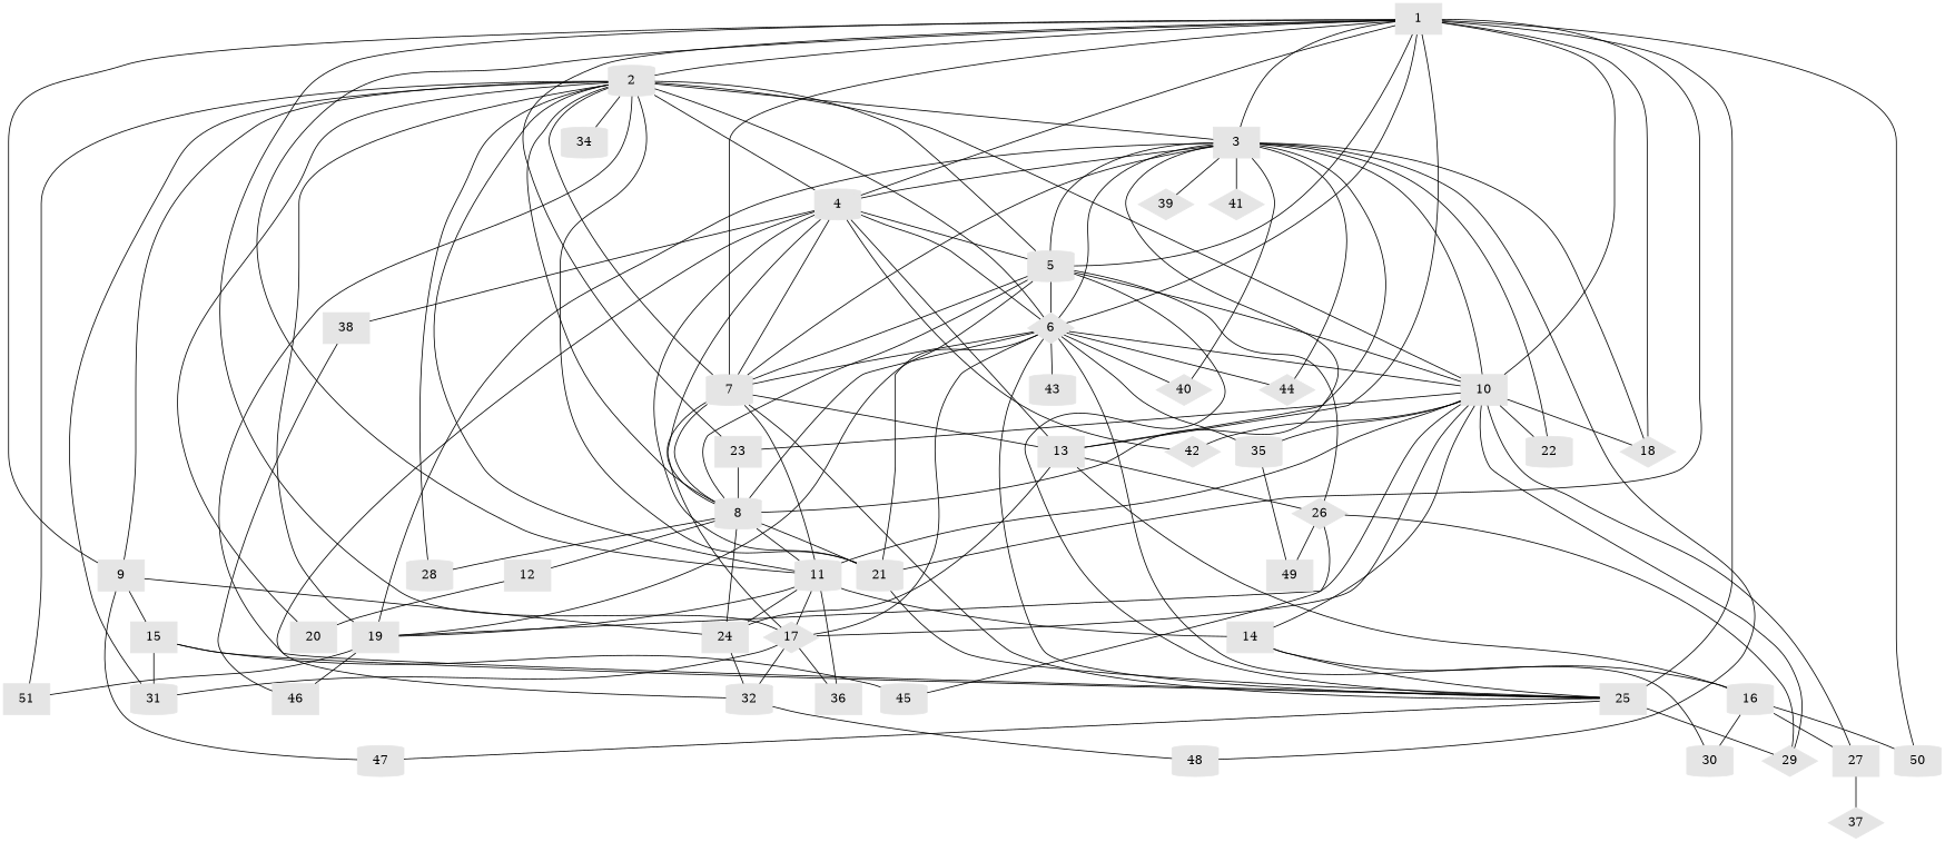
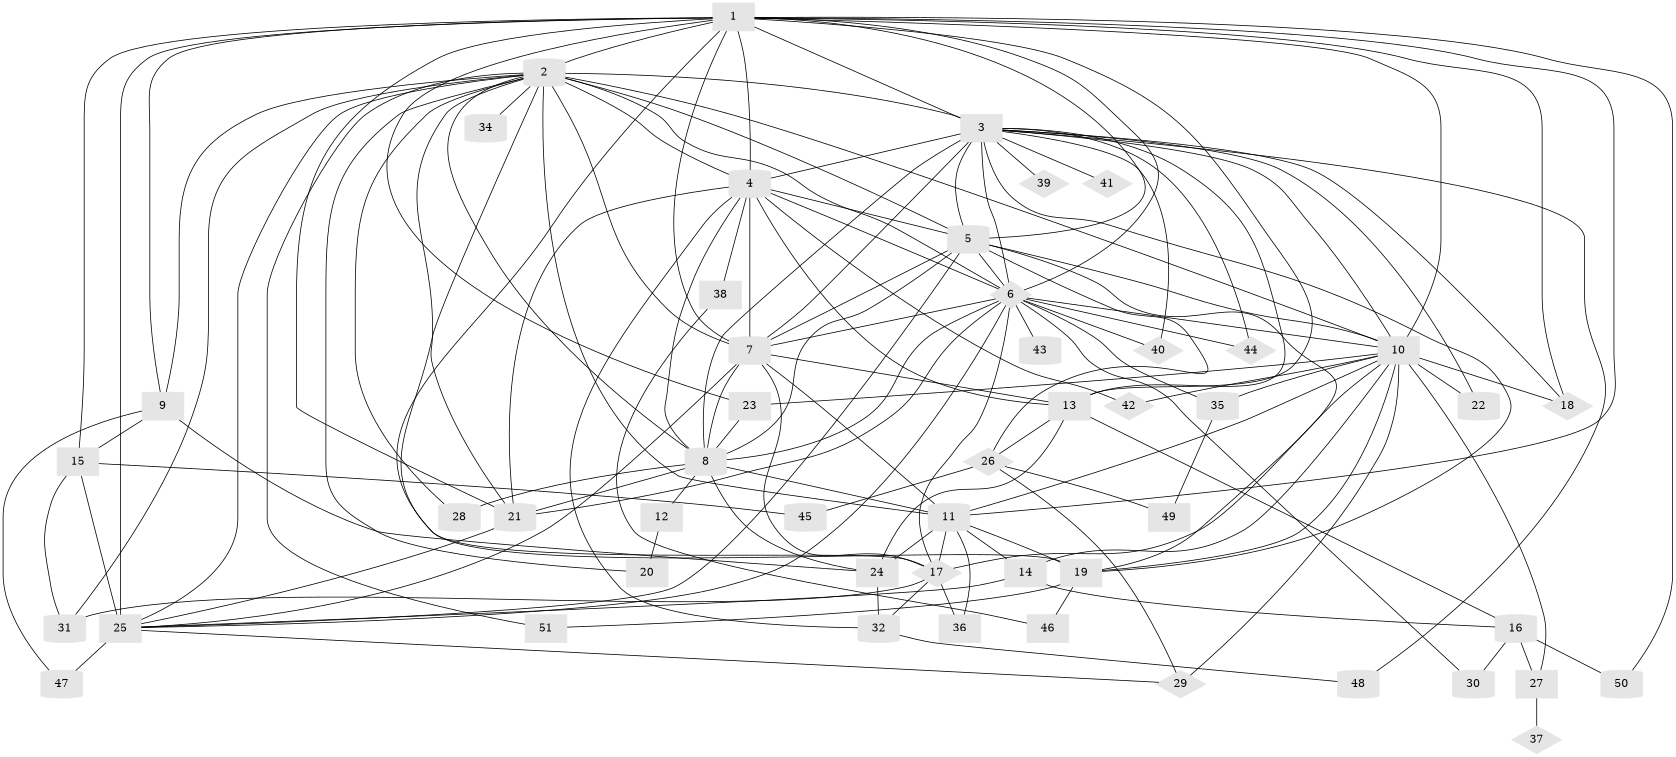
  graph {
    node [color=gray90 shape=cylinder style=filled]
    edge [weight=1.0]
    1 [shape=box]
    2
    3 [shape=box]
    4
    5
    6 [shape=diamond]
    7
    9 [shape=box]
    10 [shape=box]
    11
    13 [shape=box]
    15 [shape=box]
    17 [shape=diamond]
    18 [shape=diamond]
    21
    23 [shape=box]
    25 [shape=box]
    50
    8
    19 [shape=box]
    20 [shape=box]
    28
    31
    34
    51 [shape=box]
    22
    39 [shape=diamond]
    40 [shape=diamond]
    41 [shape=diamond]
    44 [shape=diamond]
    48
    32
    38 [shape=box]
    42 [shape=diamond]
    26 [shape=diamond]
    30
    35
    43
    12 [shape=box]
    24 [shape=box]
    47
    14 [shape=box]
    27 [shape=box]
    29 [shape=diamond]
    36 [shape=box]
    16
    45
    46 [shape=box]
    49 [shape=box]
    37 [shape=diamond]
    1 -- 2 [weight=2.0]
    1 -- 3 [weight=3.0]
    1 -- 4 [weight=4.0]
    1 -- 5 [weight=3.0]
    1 -- 6 [weight=2.0]
    1 -- 7 [weight=2.0]
    1 -- 9
    1 -- 10
    1 -- 11
    1 -- 13
+   1 -- 15
    1 -- 17
    1 -- 18
    1 -- 21
    1 -- 23
    1 -- 25 [weight=11.0]
    1 -- 50
    2 -- 3
    2 -- 4 [weight=3.0]
    2 -- 5 [weight=2.0]
    2 -- 6
    2 -- 7 [weight=2.0]
    2 -- 9
    2 -- 10
    2 -- 11
    2 -- 21
    2 -- 25 [weight=2.0]
    2 -- 8
    2 -- 19
    2 -- 20
    2 -- 28
    2 -- 31
    2 -- 34
    2 -- 51
    3 -- 4 [weight=3.0]
    3 -- 5
    3 -- 6
    3 -- 7 [weight=2.0]
    3 -- 10
    3 -- 13
    3 -- 18
    3 -- 8
    3 -- 19
    3 -- 22
    3 -- 39
    3 -- 40
    3 -- 41 [weight=2.0]
    3 -- 44
    3 -- 48
    4 -- 5 [weight=2.0]
    4 -- 6 [weight=3.0]
    4 -- 7 [weight=3.0]
    4 -- 13
    4 -- 21
    4 -- 8 [weight=2.0]
    4 -- 32
    4 -- 38
    4 -- 42
    5 -- 6
    5 -- 7
    5 -- 10 [weight=6.0]
    5 -- 25
    5 -- 8
    5 -- 19
    5 -- 26
    6 -- 7
    6 -- 10
    6 -- 17
    6 -- 21
    6 -- 25 [weight=2.0]
    6 -- 8
    6 -- 40
    6 -- 44
    6 -- 30
    6 -- 35
    6 -- 43
    7 -- 11 [weight=7.0]
    7 -- 13
    7 -- 17 [weight=2.0]
    7 -- 25
    7 -- 8
    9 -- 15
    9 -- 24
    9 -- 47
    10 -- 11
    10 -- 17
    10 -- 18
    10 -- 23
    10 -- 19
    10 -- 22
    10 -- 42
    10 -- 35
    10 -- 14
    10 -- 27
    10 -- 29 [weight=2.0]
    11 -- 17
    11 -- 19
    11 -- 24
    11 -- 14
    11 -- 36
    13 -- 26
    13 -- 24
    13 -- 16
    15 -- 25
    15 -- 31
    15 -- 45
    17 -- 31
    17 -- 32
    17 -- 36
    21 -- 25
    23 -- 8 [weight=3.0]
    25 -- 47
    25 -- 29
    8 -- 11 [weight=2.0]
    8 -- 21
    8 -- 28
    8 -- 12
    8 -- 24
    19 -- 51
    19 -- 46
    32 -- 48
    38 -- 46
    26 -- 29
    26 -- 45
    26 -- 49
    35 -- 49
    12 -- 20
    24 -- 32
    14 -- 25
    14 -- 16
    27 -- 37
    16 -- 50
    16 -- 30
    16 -- 27
  }
